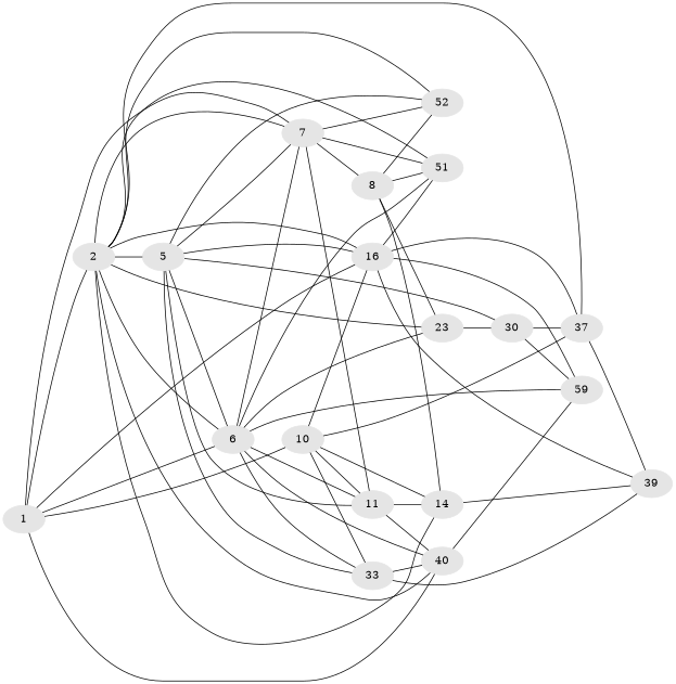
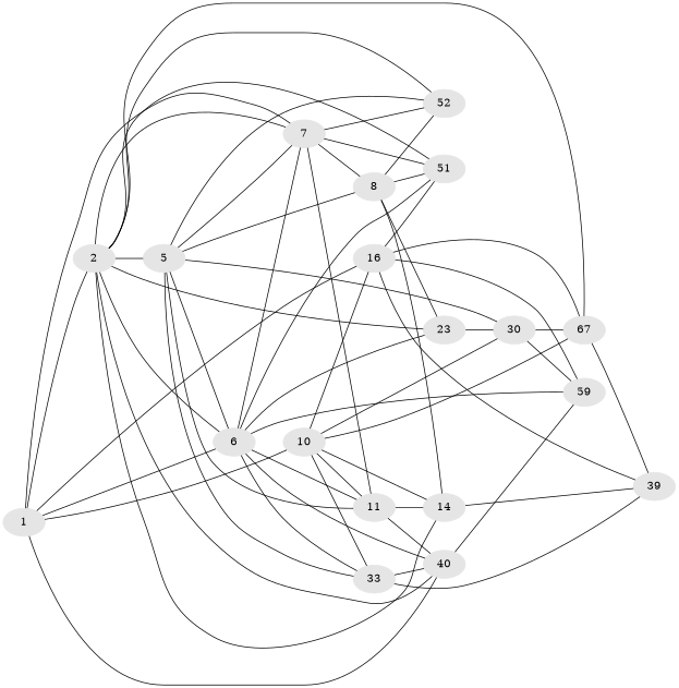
  graph {
    rankdir=LR
    node [color=gray90 style=filled]
    1 [super="+53+12"]
    2 [super="+4+3+15+38"]
    6 [super="+35+36+17"]
    7 [super="+18+13+9+20"]
    10 [super="+58+21"]
    16 [super="+44+22+29"]
    40 [super="+50+63"]
    5 [super="+32+26"]
    14 [super="+28"]
    23
-   37 [super="+49+47"]
+   37 [super="+49+47" label=67]
    51 [super="+61"]
    52
    11 [super="+27+31"]
    33 [super="+34+54"]
    59
    8 [super="+25+41"]
    30 [super="+43+62+46"]
    39
    1 -- 2
    1 -- 6
    1 -- 7 [weight=2]
    1 -- 10 [weight=3]
    1 -- 16
    1 -- 40 [weight=2]
    2 -- 6
    2 -- 7
-   2 -- 16 [weight=2]
    2 -- 40 [weight=2]
    2 -- 5 [weight=2]
    2 -- 14
    2 -- 23
    2 -- 37
    2 -- 51
    2 -- 52
    6 -- 7
    6 -- 40
    6 -- 23
    6 -- 51
    6 -- 11 [weight=2]
    6 -- 33 [weight=2]
    6 -- 59
    7 -- 51 [weight=2]
    7 -- 52
    7 -- 11
    7 -- 8 [weight=3]
    10 -- 16
    10 -- 14 [weight=2]
    10 -- 37 [weight=2]
    10 -- 11 [weight=2]
    10 -- 33 [weight=3]
+   10 -- 30
    16 -- 37 [weight=2]
    16 -- 51
    16 -- 59
    16 -- 39
    40 -- 59
    5 -- 6
    5 -- 7 [weight=3]
-   5 -- 16
+   5 -- 8
    5 -- 52
    5 -- 11
    5 -- 33
    5 -- 30 [weight=2]
    14 -- 39
    23 -- 30
    37 -- 39
    11 -- 40
    11 -- 14
    33 -- 40
    33 -- 39
    8 -- 14
    8 -- 23
    8 -- 51
    8 -- 52
    30 -- 37 [weight=2]
    30 -- 59
  }
